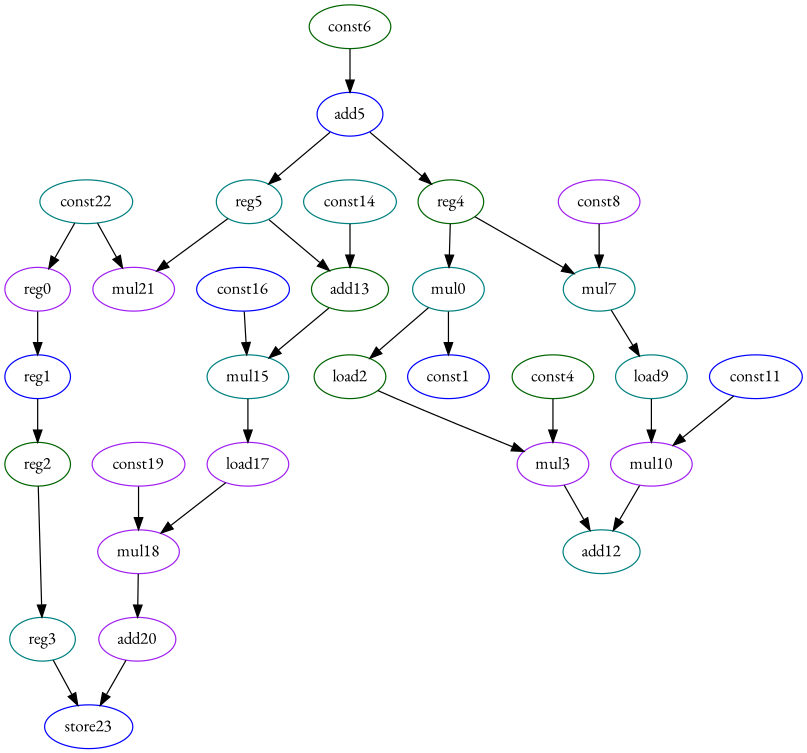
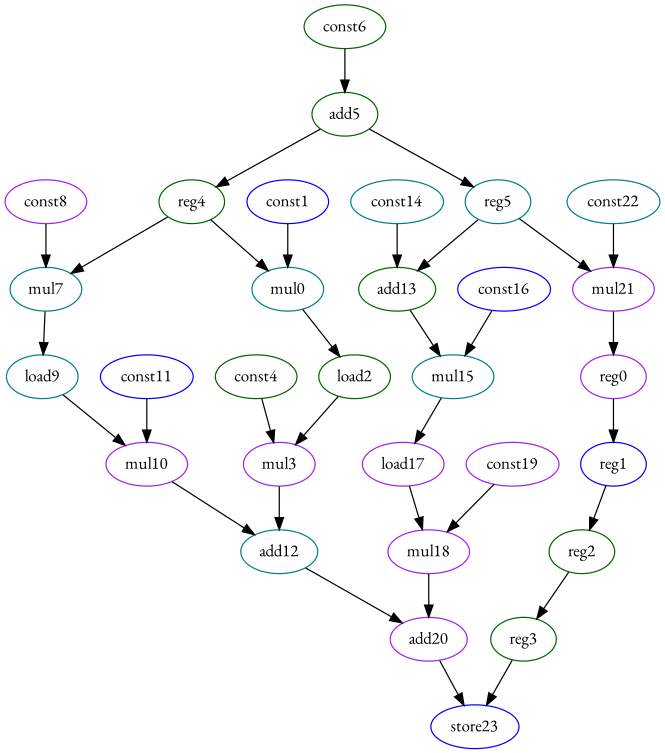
  digraph {
    fontname="EB Garamond"
    node [color=purple fontname="EB Garamond"]
    edge [fontname="EB Garamond" w=0]
    load2 [color=darkgreen]
    mul0 [color=teal]
    mul3
    add12 [color=teal]
    const1 [color=blue]
    add20
    store23 [color=blue]
    const4 [color=darkgreen]
-   add5 [color=blue]
+   add5 [color=darkgreen]
    reg4 [color=darkgreen]
    reg5 [color=teal]
    mul7 [color=teal]
    add13 [color=darkgreen]
    mul21
    load9 [color=teal]
    mul15 [color=teal]
    reg0
    const6 [color=darkgreen]
    mul10
    const8
    const11 [color=blue]
    load17
    mul18
    const14 [color=teal]
    const16 [color=blue]
    const19
    reg1 [color=blue]
    reg2 [color=darkgreen]
    const22 [color=teal]
-   reg3 [color=teal]
+   reg3 [color=darkgreen]
    load2 -> mul3
    mul0 -> load2 [w=2]
    mul3 -> add12 [w=2]
-   mul0 -> const1
+   add12 -> add20
+   const1 -> mul0
    add20 -> store23 [w=3]
    const4 -> mul3
    add5 -> reg4 [w=2]
    add5 -> reg5 [w=1]
    reg4 -> mul0
    reg4 -> mul7
    reg5 -> add13
    reg5 -> mul21
    mul7 -> load9
    add13 -> mul15 [w=1]
-   const22 -> reg0
+   mul21 -> reg0
    load9 -> mul10
    mul15 -> load17
    reg0 -> reg1
    const6 -> add5
    mul10 -> add12
    const8 -> mul7
    const11 -> mul10
    load17 -> mul18
    mul18 -> add20
    const14 -> add13
    const16 -> mul15
    const19 -> mul18
    reg1 -> reg2
    reg2 -> reg3
    const22 -> mul21
    reg3 -> store23
  }
